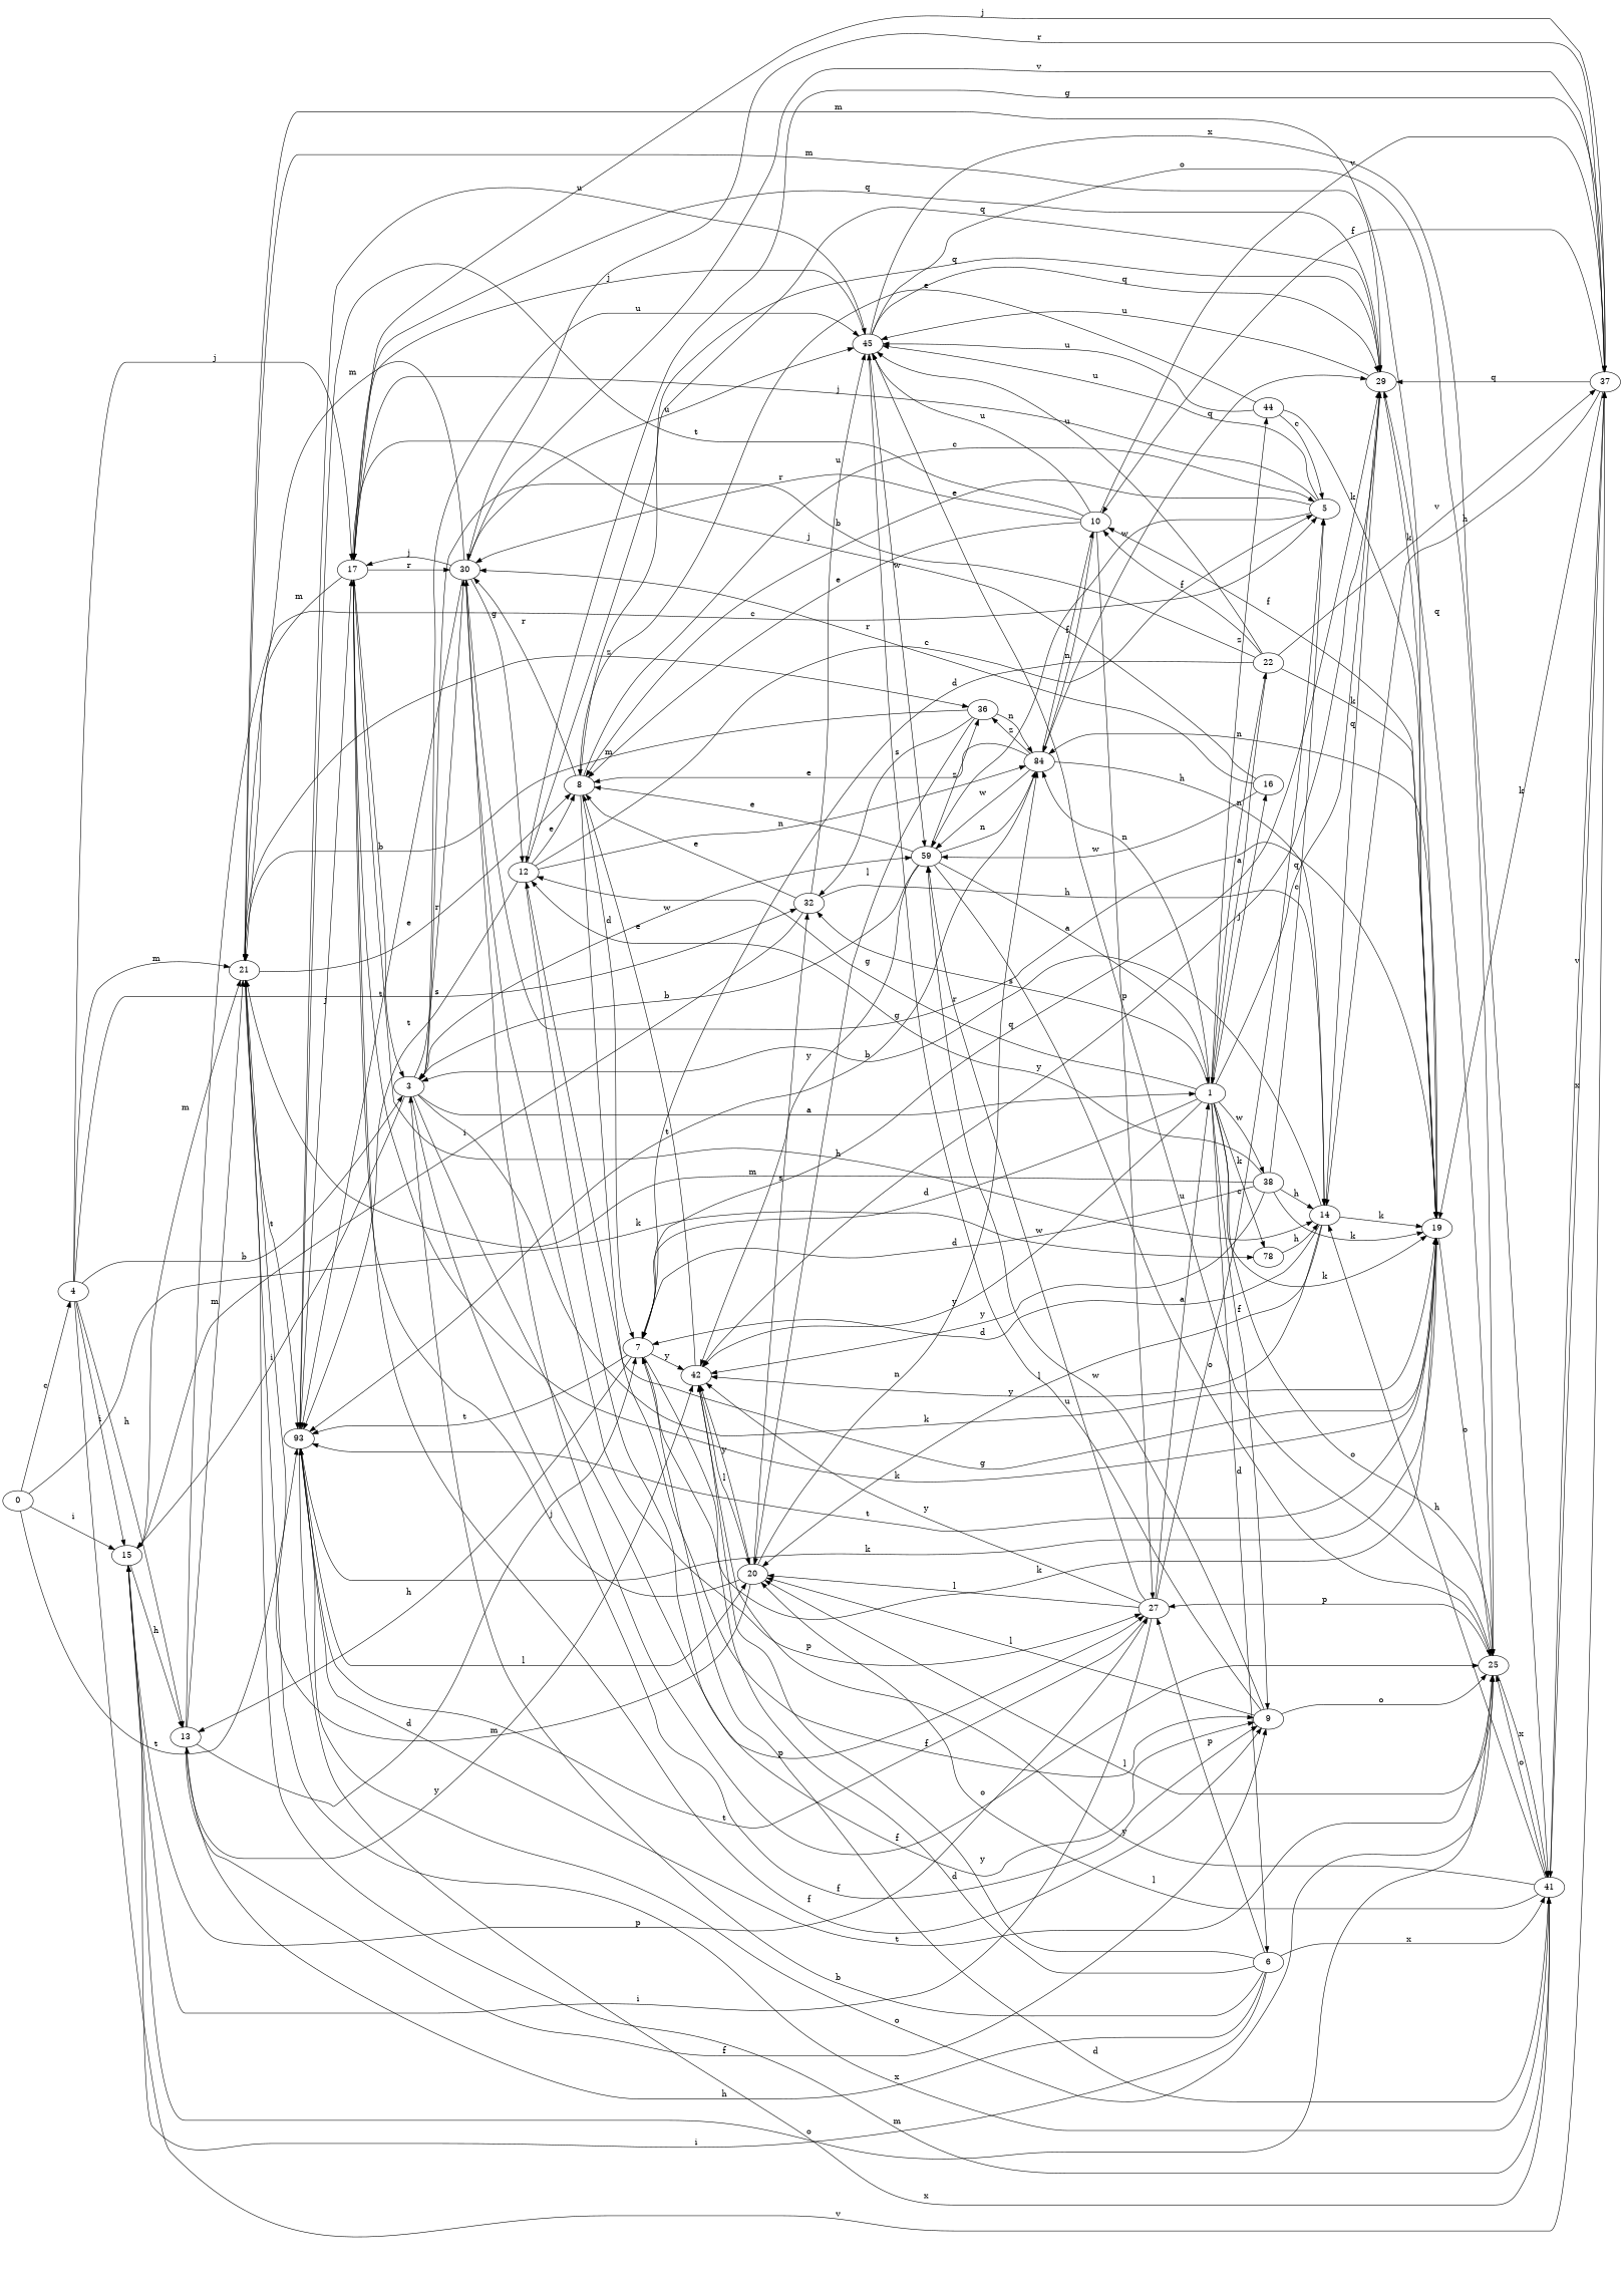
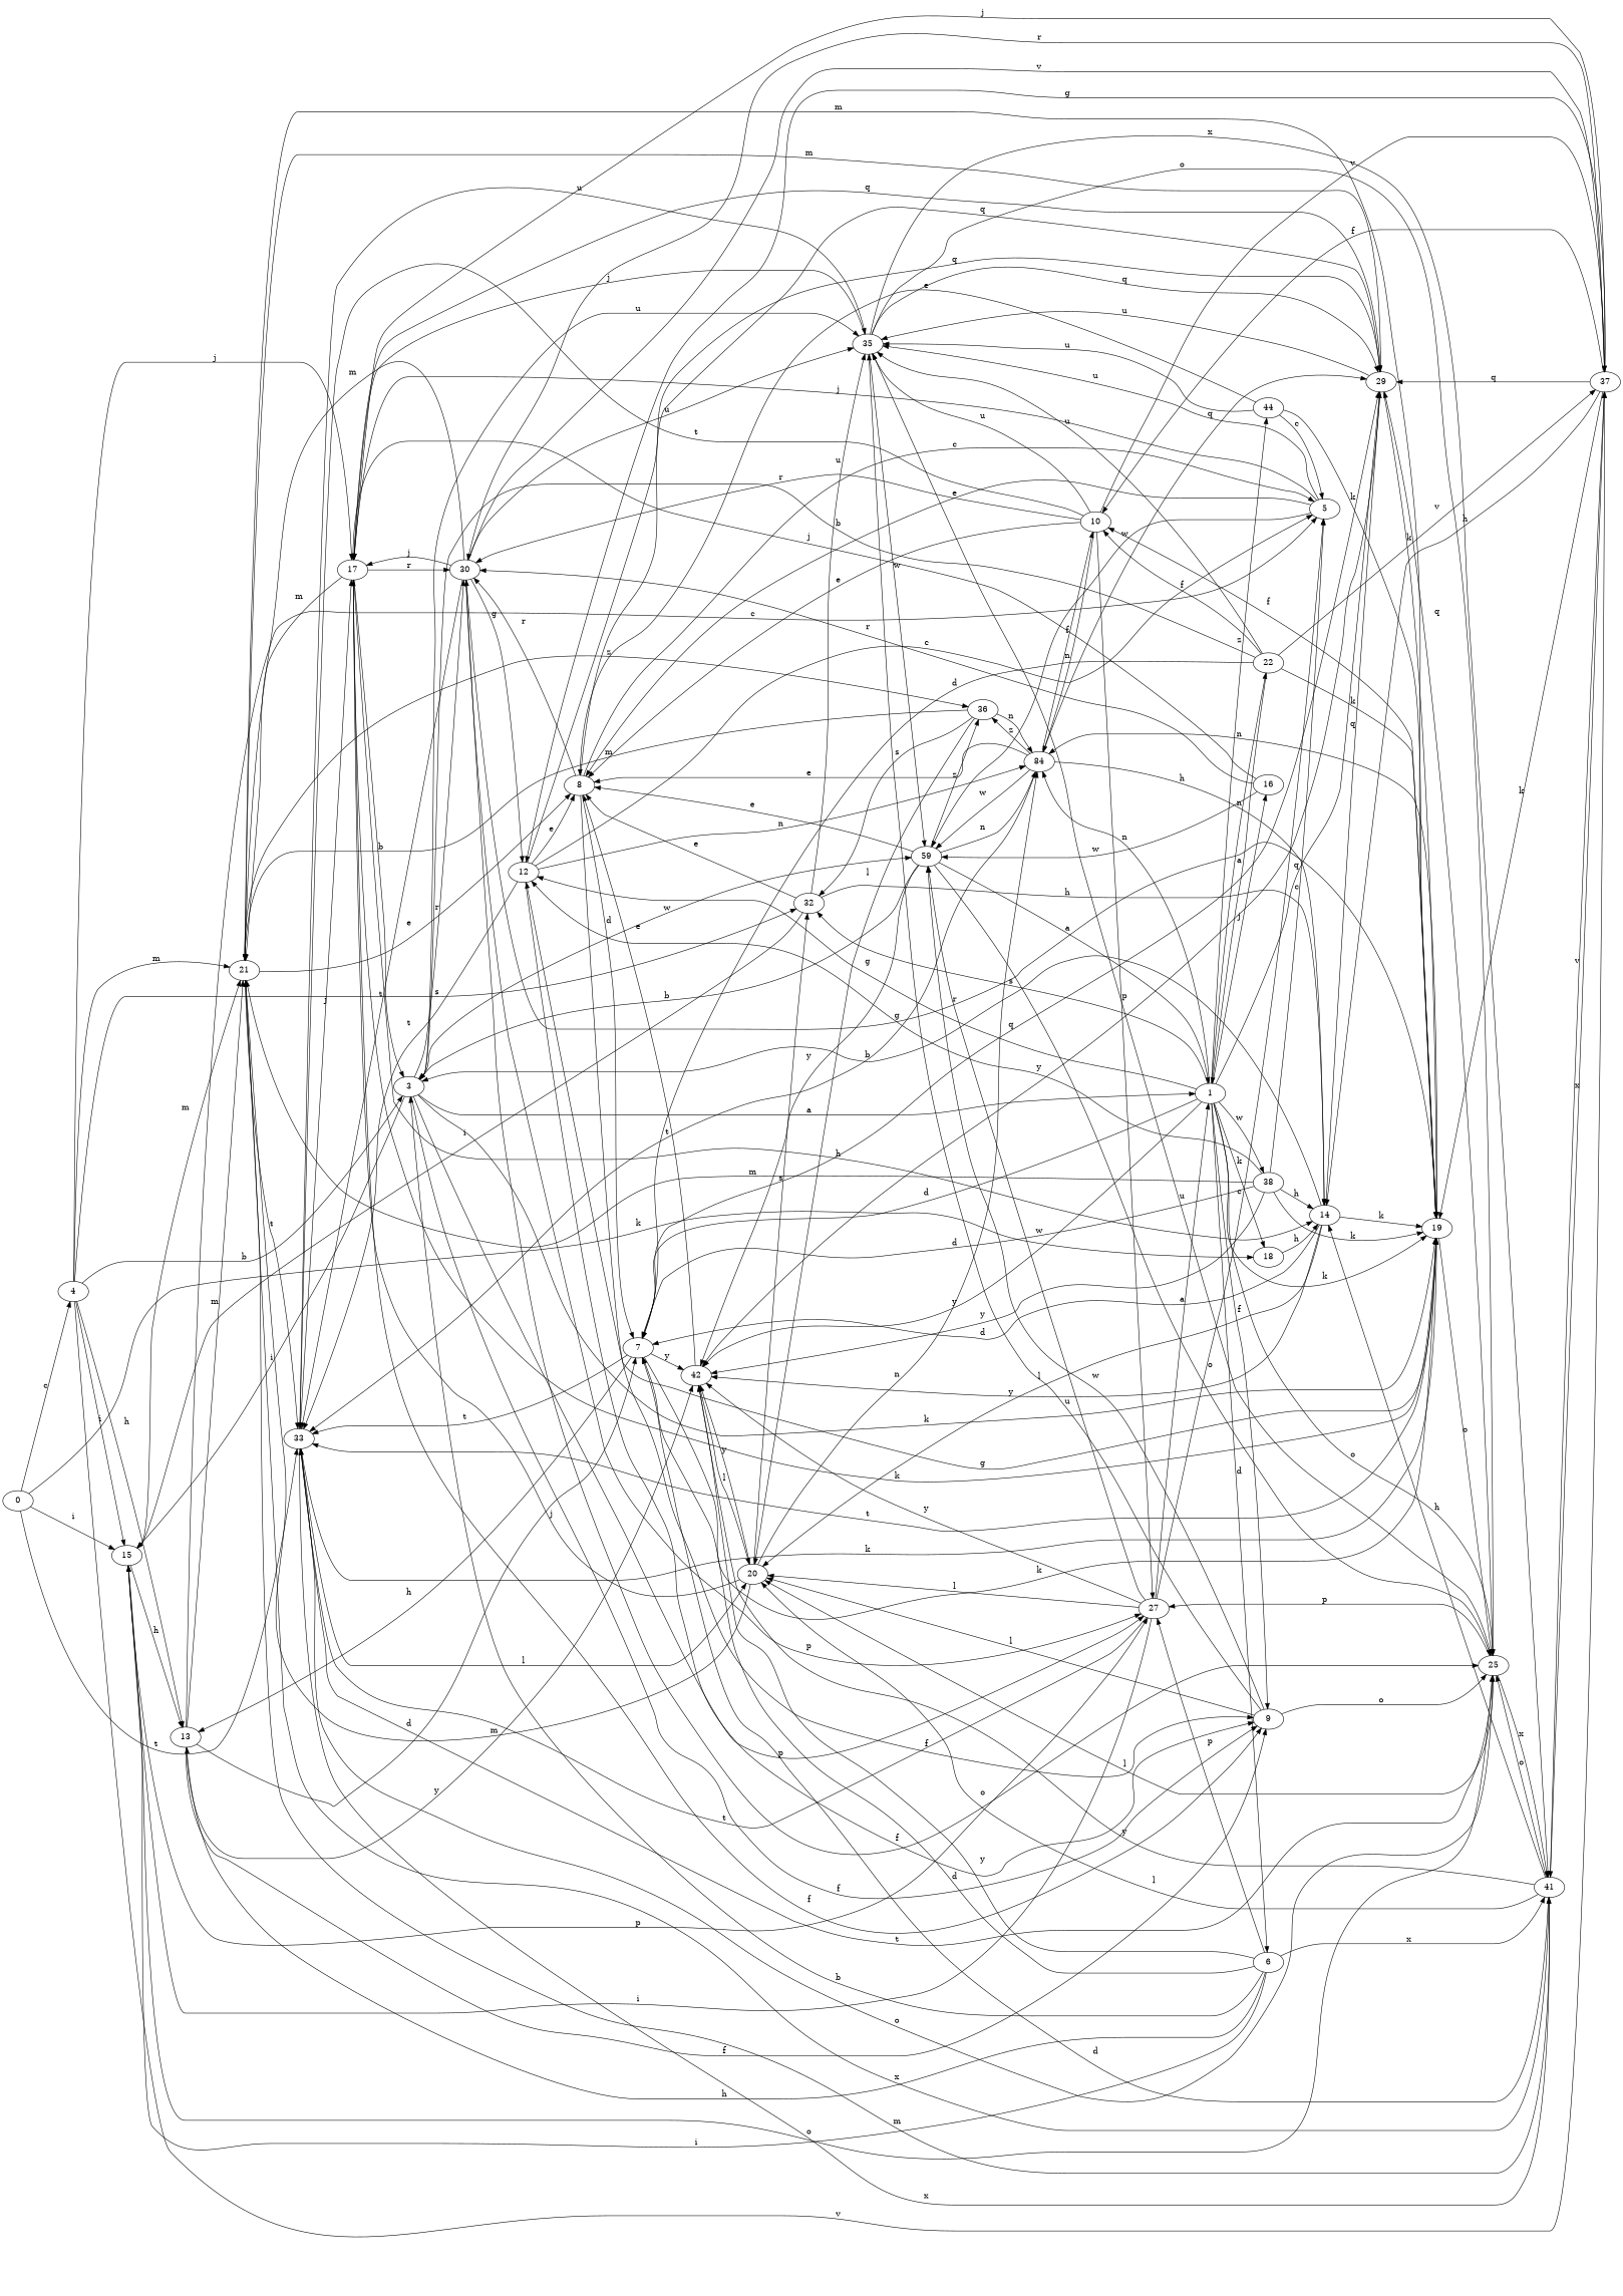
  strict digraph {
    rankdir=LR
    0
    4
    15
-   18 [label=78]
-   33 [label=93]
+   18
+   33
    32
    3
    13
    17
    21
    37
    25
    27
    14
    19
-   35 [label=45]
+   35
    41
    20
    1
    6
    7
    9
    12
    16
    22
    n26 [label=84]
    29
    38
    42
    44
    n31 [label=59]
    5
    8
    30
    10
    n36 [label=36]
    0 -> 4 [label=c]
    0 -> 15 [label=i]
    0 -> 18 [label=k]
    0 -> 33 [label=t]
    4 -> 15 [label=i]
    4 -> 32 [label=s]
    4 -> 3 [label=b]
    4 -> 13 [label=h]
    4 -> 17 [label=j]
    4 -> 21 [label=m]
    4 -> 37 [label=v]
    15 -> 13 [label=h]
    15 -> 21 [label=m]
    15 -> 25 [label=o]
    15 -> 27 [label=p]
    18 -> 14 [label=h]
    33 -> 17 [label=j]
    33 -> 25 [label=o]
    33 -> 19 [label=k]
    33 -> 35 [label=u]
    33 -> 41 [label=x]
    33 -> 20 [label=l]
    32 -> 15 [label=i]
    32 -> 14 [label=h]
    32 -> 35 [label=u]
    32 -> 8 [label=e]
    3 -> 15 [label=i]
    3 -> 27 [label=p]
    3 -> 19 [label=k]
    3 -> 35 [label=u]
    3 -> 1 [label=a]
    3 -> 9 [label=f]
    3 -> n31 [label=w]
    3 -> 30 [label=r]
    13 -> 21 [label=m]
    13 -> 7 [label=d]
    13 -> 9 [label=f]
    13 -> 42 [label=y]
    13 -> 5 [label=c]
    17 -> 3 [label=b]
    17 -> 21 [label=m]
    17 -> 14 [label=h]
    17 -> 19 [label=k]
    17 -> 9 [label=f]
    17 -> 29 [label=q]
    17 -> 30 [label=r]
    21 -> 33 [label=t]
    21 -> 41 [label=x]
    21 -> 8 [label=e]
    21 -> n36 [label=z]
    37 -> 17 [label=j]
    37 -> 14 [label=h]
    37 -> 19 [label=k]
    37 -> 41 [label=x]
    37 -> 12 [label=g]
    37 -> 29 [label=q]
    37 -> 30 [label=r]
    37 -> 10 [label=f]
    25 -> 33 [label=t]
    25 -> 27 [label=p]
    25 -> 35 [label=u]
    25 -> 41 [label=x]
    25 -> 20 [label=l]
    25 -> 29 [label=q]
    27 -> 15 [label=i]
    27 -> 33 [label=t]
    27 -> 20 [label=l]
    27 -> 1 [label=a]
    27 -> 42 [label=y]
    27 -> n31 [label=w]
    27 -> 5 [label=c]
    14 -> 3 [label=b]
    14 -> 19 [label=k]
    14 -> 20 [label=l]
    14 -> 7 [label=d]
    14 -> 29 [label=q]
    14 -> 42 [label=y]
    19 -> 33 [label=t]
    19 -> 21 [label=m]
    19 -> 25 [label=o]
    19 -> 12 [label=g]
    19 -> n26 [label=n]
    19 -> 30 [label=r]
    19 -> 10 [label=f]
    35 -> 17 [label=j]
    35 -> 25 [label=o]
    35 -> 41 [label=x]
    35 -> 29 [label=q]
    35 -> n31 [label=w]
    41 -> 21 [label=m]
    41 -> 37 [label=v]
    41 -> 25 [label=o]
    41 -> 14 [label=h]
    41 -> 20 [label=l]
    41 -> 7 [label=d]
    41 -> 42 [label=y]
    20 -> 32 [label=s]
    20 -> 17 [label=j]
    20 -> 21 [label=m]
    20 -> n26 [label=n]
    20 -> 42 [label=y]
    1 -> 18 [label=k]
    1 -> 32 [label=s]
    1 -> 25 [label=o]
    1 -> 19 [label=k]
    1 -> 6 [label=d]
    1 -> 7 [label=d]
    1 -> 9 [label=f]
    1 -> 12 [label=g]
    1 -> 16 [label=j]
    1 -> 22 [label=n]
    1 -> n26 [label=n]
    1 -> 29 [label=q]
    1 -> 38 [label=w]
    1 -> 42 [label=y]
    1 -> 44 [label=z]
    6 -> 15 [label=i]
    6 -> 3 [label=b]
    6 -> 13 [label=h]
    6 -> 27 [label=p]
    6 -> 41 [label=x]
    6 -> 7 [label=d]
    6 -> 42 [label=y]
    7 -> 33 [label=t]
    7 -> 13 [label=h]
    7 -> 19 [label=k]
    7 -> 29 [label=q]
    7 -> 42 [label=y]
    9 -> 25 [label=o]
    9 -> 35 [label=u]
    9 -> 20 [label=l]
    9 -> n31 [label=w]
    12 -> 33 [label=t]
    12 -> 9 [label=f]
    12 -> n26 [label=n]
    12 -> 29 [label=q]
    12 -> 5 [label=c]
    12 -> 8 [label=e]
    16 -> 17 [label=j]
    16 -> n31 [label=w]
    16 -> 30 [label=r]
    22 -> 3 [label=b]
    22 -> 37 [label=v]
    22 -> 19 [label=k]
    22 -> 35 [label=u]
    22 -> 1 [label=a]
    22 -> 7 [label=d]
    22 -> 10 [label=f]
    n26 -> 33 [label=t]
    n26 -> 14 [label=h]
    n26 -> 29 [label=q]
    n26 -> n31 [label=w]
    n26 -> 8 [label=e]
    n26 -> 10 [label=f]
    n26 -> n36 [label=z]
    29 -> 21 [label=m]
    29 -> 19 [label=k]
    29 -> 35 [label=u]
    29 -> 42 [label=y]
    38 -> 21 [label=m]
    38 -> 14 [label=h]
    38 -> 19 [label=k]
    38 -> 7 [label=d]
    38 -> 12 [label=g]
    38 -> 42 [label=y]
    38 -> 5 [label=c]
    42 -> 20 [label=l]
    42 -> 8 [label=e]
    44 -> 19 [label=k]
    44 -> 35 [label=u]
    44 -> 5 [label=c]
    44 -> 8 [label=e]
    n31 -> 3 [label=b]
    n31 -> 25 [label=o]
    n31 -> 1 [label=a]
    n31 -> n26 [label=n]
    n31 -> 42 [label=y]
    n31 -> 8 [label=e]
    n31 -> n36 [label=z]
    5 -> 17 [label=j]
    5 -> 35 [label=u]
    5 -> n31 [label=w]
    5 -> 8 [label=e]
    8 -> 7 [label=d]
    8 -> 9 [label=f]
    8 -> 29 [label=q]
    8 -> 5 [label=c]
    8 -> 30 [label=r]
    30 -> 33 [label=t]
    30 -> 17 [label=j]
    30 -> 21 [label=m]
    30 -> 37 [label=v]
    30 -> 25 [label=o]
    30 -> 27 [label=p]
    30 -> 35 [label=u]
    30 -> 12 [label=g]
    10 -> 33 [label=t]
    10 -> 37 [label=v]
    10 -> 27 [label=p]
    10 -> 35 [label=u]
    10 -> n26 [label=n]
    10 -> 8 [label=e]
    10 -> 30 [label=r]
    n36 -> 32 [label=s]
    n36 -> 21 [label=m]
    n36 -> 20 [label=l]
    n36 -> n26 [label=n]
  }
